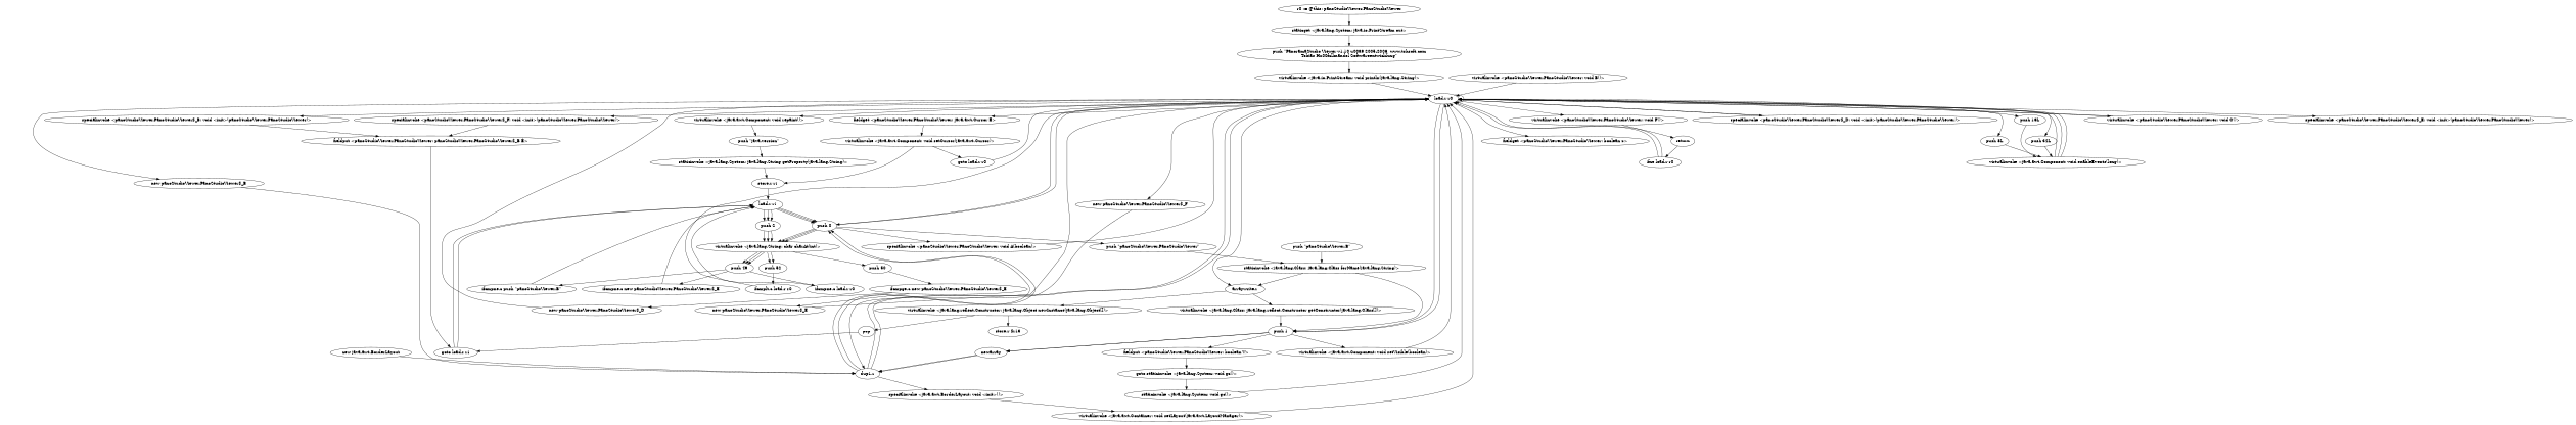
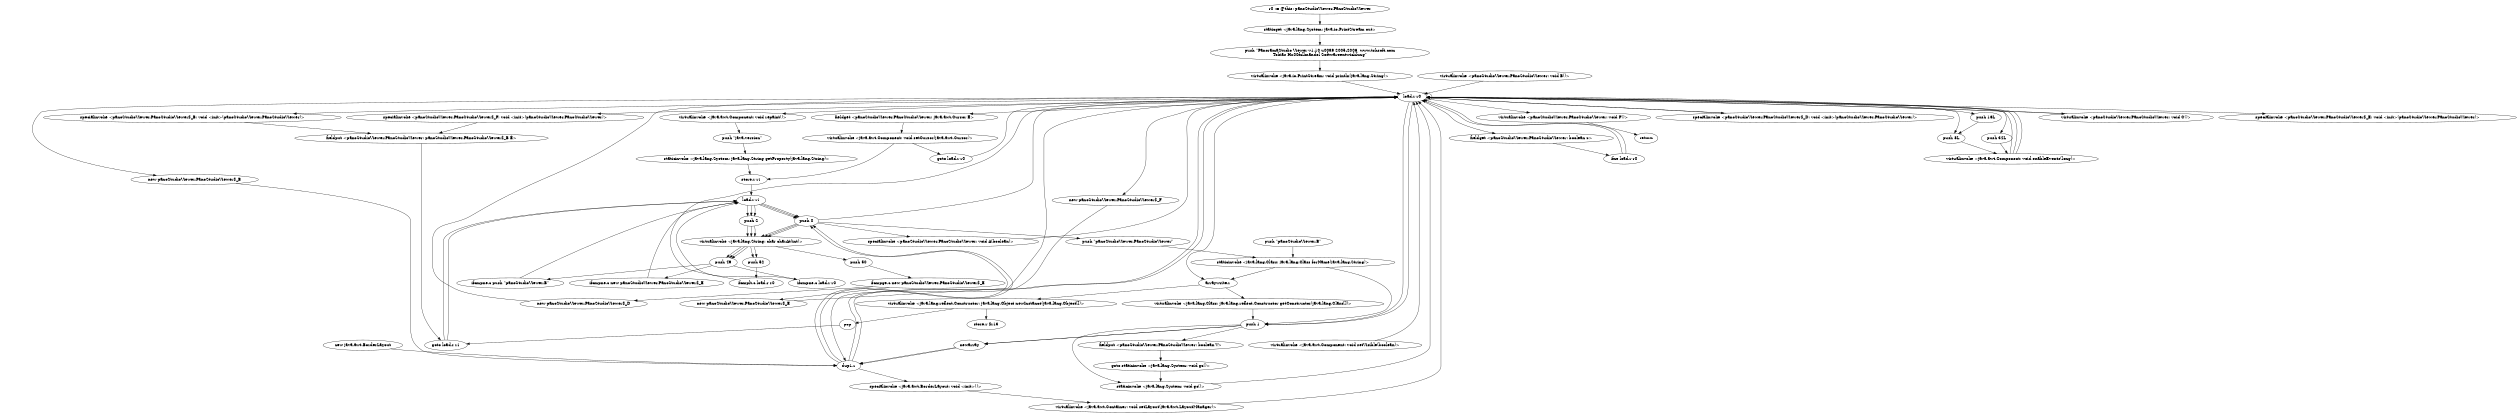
  digraph {
    "r0 := @this: panoStudioViewer.PanoStudioViewer"
    "staticget <java.lang.System: java.io.PrintStream out>"
    "push \"PanoramaStudio Viewer v1.10 \u00a9 2005-2006, www.tshsoft.com\nTobias H\u00fcllmandel Softwareentwicklung\""
    "virtualinvoke <java.io.PrintStream: void println(java.lang.String)>"
    "load.r r0"
    "virtualinvoke <java.awt.Component: void repaint()>"
    "push 0"
    "fieldget <panoStudioViewer.PanoStudioViewer: boolean ø>"
    "new panoStudioViewer.PanoStudioViewer$_B"
    "specialinvoke <panoStudioViewer.PanoStudioViewer$_B: void <init>(panoStudioViewer.PanoStudioViewer)>"
    "push 1"
    "arraywrite.r"
    "specialinvoke <panoStudioViewer.PanoStudioViewer$_D: void <init>(panoStudioViewer.PanoStudioViewer)>"
    "push 8L"
    "push 16L"
    "push 32L"
    "fieldget <panoStudioViewer.PanoStudioViewer: java.awt.Cursor Ê>"
    "virtualinvoke <panoStudioViewer.PanoStudioViewer: void C()>"
    "virtualinvoke <panoStudioViewer.PanoStudioViewer: void F()>"
    "specialinvoke <panoStudioViewer.PanoStudioViewer$_E: void <init>(panoStudioViewer.PanoStudioViewer)>"
    "new panoStudioViewer.PanoStudioViewer$_F"
    "specialinvoke <panoStudioViewer.PanoStudioViewer$_F: void <init>(panoStudioViewer.PanoStudioViewer)>"
    "new java.awt.BorderLayout"
    "dup1.r"
    "push \"java.version\""
    "virtualinvoke <java.lang.String: char charAt(int)>"
    "push \"panoStudioViewer.PanoStudioViewer\""
    "specialinvoke <panoStudioViewer.PanoStudioViewer: void A(boolean)>"
    "ifne load.r r0"
    "fieldput <panoStudioViewer.PanoStudioViewer: panoStudioViewer.PanoStudioViewer$_B È>"
    newarray
    "fieldput <panoStudioViewer.PanoStudioViewer: boolean V>"
    "virtualinvoke <java.awt.Component: void setVisible(boolean)>"
    "virtualinvoke <java.lang.Class: java.lang.reflect.Constructor getConstructor(java.lang.Class[])>"
    "virtualinvoke <java.lang.reflect.Constructor: java.lang.Object newInstance(java.lang.Object[])>"
    "virtualinvoke <java.awt.Component: void enableEvents(long)>"
    "virtualinvoke <java.awt.Component: void setCursor(java.awt.Cursor)>"
    "virtualinvoke <panoStudioViewer.PanoStudioViewer: void B()>"
    return
    "specialinvoke <java.awt.BorderLayout: void <init>()>"
    "virtualinvoke <java.awt.Container: void setLayout(java.awt.LayoutManager)>"
    "staticinvoke <java.lang.System: java.lang.String getProperty(java.lang.String)>"
    "store.r r1"
    "load.r r1"
    "push 2"
    "push 49"
    "push 52"
    "push 50"
    "staticinvoke <java.lang.Class: java.lang.Class forName(java.lang.String)>"
    "ifcmpne.c load.r r0"
    "ifcmpne.c push \"panoStudioViewer.B\""
    "ifcmpne.c new panoStudioViewer.PanoStudioViewer$_E"
    "ifcmplt.c load.r r0"
    "ifcmpge.c new panoStudioViewer.PanoStudioViewer$_E"
    "goto load.r r1"
    "push \"panoStudioViewer.B\""
    "goto staticinvoke <java.lang.System: void gc()>"
    pop
    "store.r $r13"
    "new panoStudioViewer.PanoStudioViewer$_D"
    "new panoStudioViewer.PanoStudioViewer$_E"
    "staticinvoke <java.lang.System: void gc()>"
    "goto load.r r0"
    "r0 := @this: panoStudioViewer.PanoStudioViewer" -> "staticget <java.lang.System: java.io.PrintStream out>"
    "staticget <java.lang.System: java.io.PrintStream out>" -> "push \"PanoramaStudio Viewer v1.10 \u00a9 2005-2006, www.tshsoft.com\nTobias H\u00fcllmandel Softwareentwicklung\""
    "push \"PanoramaStudio Viewer v1.10 \u00a9 2005-2006, www.tshsoft.com\nTobias H\u00fcllmandel Softwareentwicklung\"" -> "virtualinvoke <java.io.PrintStream: void println(java.lang.String)>"
    "virtualinvoke <java.io.PrintStream: void println(java.lang.String)>" -> "load.r r0"
    "load.r r0" -> "load.r r0"
    "load.r r0" -> "virtualinvoke <java.awt.Component: void repaint()>"
-   "load.r r0" -> "push 0"
    "load.r r0" -> "fieldget <panoStudioViewer.PanoStudioViewer: boolean ø>"
    "load.r r0" -> "new panoStudioViewer.PanoStudioViewer$_B"
    "load.r r0" -> "specialinvoke <panoStudioViewer.PanoStudioViewer$_B: void <init>(panoStudioViewer.PanoStudioViewer)>"
    "load.r r0" -> "push 1"
    "load.r r0" -> "push 1"
    "load.r r0" -> "arraywrite.r"
    "load.r r0" -> "specialinvoke <panoStudioViewer.PanoStudioViewer$_D: void <init>(panoStudioViewer.PanoStudioViewer)>"
    "load.r r0" -> "push 8L"
    "load.r r0" -> "push 16L"
    "load.r r0" -> "push 32L"
    "load.r r0" -> "fieldget <panoStudioViewer.PanoStudioViewer: java.awt.Cursor Ê>"
    "load.r r0" -> "virtualinvoke <panoStudioViewer.PanoStudioViewer: void C()>"
    "load.r r0" -> "virtualinvoke <panoStudioViewer.PanoStudioViewer: void F()>"
    "load.r r0" -> "specialinvoke <panoStudioViewer.PanoStudioViewer$_E: void <init>(panoStudioViewer.PanoStudioViewer)>"
    "load.r r0" -> "new panoStudioViewer.PanoStudioViewer$_F"
    "load.r r0" -> "specialinvoke <panoStudioViewer.PanoStudioViewer$_F: void <init>(panoStudioViewer.PanoStudioViewer)>"
    "virtualinvoke <java.awt.Component: void repaint()>" -> "push \"java.version\""
    "push 0" -> "load.r r0"
    "push 0" -> "virtualinvoke <java.lang.String: char charAt(int)>"
    "push 0" -> "virtualinvoke <java.lang.String: char charAt(int)>"
    "push 0" -> "virtualinvoke <java.lang.String: char charAt(int)>"
    "push 0" -> "push \"panoStudioViewer.PanoStudioViewer\""
    "push 0" -> "specialinvoke <panoStudioViewer.PanoStudioViewer: void A(boolean)>"
-   return -> "ifne load.r r0"
+   "fieldget <panoStudioViewer.PanoStudioViewer: boolean ø>" -> "ifne load.r r0"
    "new panoStudioViewer.PanoStudioViewer$_B" -> "dup1.r"
    "specialinvoke <panoStudioViewer.PanoStudioViewer$_B: void <init>(panoStudioViewer.PanoStudioViewer)>" -> "fieldput <panoStudioViewer.PanoStudioViewer: panoStudioViewer.PanoStudioViewer$_B È>"
    "push 1" -> newarray
    "push 1" -> newarray
    "push 1" -> "fieldput <panoStudioViewer.PanoStudioViewer: boolean V>"
-   "push 1" -> "virtualinvoke <java.awt.Component: void setVisible(boolean)>"
+   "push 1" -> "staticinvoke <java.lang.System: void gc()>"
    "arraywrite.r" -> "virtualinvoke <java.lang.Class: java.lang.reflect.Constructor getConstructor(java.lang.Class[])>"
    "arraywrite.r" -> "virtualinvoke <java.lang.reflect.Constructor: java.lang.Object newInstance(java.lang.Object[])>"
    "specialinvoke <panoStudioViewer.PanoStudioViewer$_D: void <init>(panoStudioViewer.PanoStudioViewer)>" -> "load.r r0"
    "push 8L" -> "virtualinvoke <java.awt.Component: void enableEvents(long)>"
-   "push 16L" -> "virtualinvoke <java.awt.Component: void enableEvents(long)>"
+   "push 16L" -> "push 8L"
    "push 32L" -> "virtualinvoke <java.awt.Component: void enableEvents(long)>"
    "fieldget <panoStudioViewer.PanoStudioViewer: java.awt.Cursor Ê>" -> "virtualinvoke <java.awt.Component: void setCursor(java.awt.Cursor)>"
    "virtualinvoke <panoStudioViewer.PanoStudioViewer: void C()>" -> "load.r r0"
    "virtualinvoke <panoStudioViewer.PanoStudioViewer: void F()>" -> return
    "new panoStudioViewer.PanoStudioViewer$_F" -> "dup1.r"
    "specialinvoke <panoStudioViewer.PanoStudioViewer$_F: void <init>(panoStudioViewer.PanoStudioViewer)>" -> "fieldput <panoStudioViewer.PanoStudioViewer: panoStudioViewer.PanoStudioViewer$_B È>"
    "new java.awt.BorderLayout" -> "dup1.r"
    "dup1.r" -> "load.r r0"
    "dup1.r" -> "load.r r0"
    "dup1.r" -> "push 0"
    "dup1.r" -> "push 0"
    "dup1.r" -> "specialinvoke <java.awt.BorderLayout: void <init>()>"
    "push \"java.version\"" -> "staticinvoke <java.lang.System: java.lang.String getProperty(java.lang.String)>"
    "virtualinvoke <java.lang.String: char charAt(int)>" -> "push 49"
    "virtualinvoke <java.lang.String: char charAt(int)>" -> "push 49"
    "virtualinvoke <java.lang.String: char charAt(int)>" -> "push 49"
    "virtualinvoke <java.lang.String: char charAt(int)>" -> "push 52"
    "virtualinvoke <java.lang.String: char charAt(int)>" -> "push 52"
    "virtualinvoke <java.lang.String: char charAt(int)>" -> "push 50"
    "push \"panoStudioViewer.PanoStudioViewer\"" -> "staticinvoke <java.lang.Class: java.lang.Class forName(java.lang.String)>"
    "specialinvoke <panoStudioViewer.PanoStudioViewer: void A(boolean)>" -> "load.r r0"
    "ifne load.r r0" -> "load.r r0"
    "ifne load.r r0" -> "load.r r0"
    "fieldput <panoStudioViewer.PanoStudioViewer: panoStudioViewer.PanoStudioViewer$_B È>" -> "goto load.r r1"
    newarray -> "dup1.r"
    newarray -> "dup1.r"
    "fieldput <panoStudioViewer.PanoStudioViewer: boolean V>" -> "goto staticinvoke <java.lang.System: void gc()>"
    "virtualinvoke <java.awt.Component: void setVisible(boolean)>" -> "load.r r0"
    "virtualinvoke <java.lang.Class: java.lang.reflect.Constructor getConstructor(java.lang.Class[])>" -> "push 1"
    "virtualinvoke <java.lang.reflect.Constructor: java.lang.Object newInstance(java.lang.Object[])>" -> pop
    "virtualinvoke <java.lang.reflect.Constructor: java.lang.Object newInstance(java.lang.Object[])>" -> "store.r $r13"
    "virtualinvoke <java.awt.Component: void enableEvents(long)>" -> "load.r r0"
    "virtualinvoke <java.awt.Component: void enableEvents(long)>" -> "load.r r0"
    "virtualinvoke <java.awt.Component: void enableEvents(long)>" -> "load.r r0"
    "virtualinvoke <java.awt.Component: void setCursor(java.awt.Cursor)>" -> "store.r r1"
    "virtualinvoke <java.awt.Component: void setCursor(java.awt.Cursor)>" -> "goto load.r r0"
    "virtualinvoke <panoStudioViewer.PanoStudioViewer: void B()>" -> "load.r r0"
    "specialinvoke <java.awt.BorderLayout: void <init>()>" -> "virtualinvoke <java.awt.Container: void setLayout(java.awt.LayoutManager)>"
    "virtualinvoke <java.awt.Container: void setLayout(java.awt.LayoutManager)>" -> "load.r r0"
    "staticinvoke <java.lang.System: java.lang.String getProperty(java.lang.String)>" -> "store.r r1"
    "store.r r1" -> "load.r r1"
    "load.r r1" -> "push 0"
    "load.r r1" -> "push 0"
    "load.r r1" -> "push 0"
    "load.r r1" -> "push 2"
    "load.r r1" -> "push 2"
    "load.r r1" -> "push 2"
    "push 2" -> "virtualinvoke <java.lang.String: char charAt(int)>"
    "push 2" -> "virtualinvoke <java.lang.String: char charAt(int)>"
    "push 2" -> "virtualinvoke <java.lang.String: char charAt(int)>"
    "push 49" -> "ifcmpne.c load.r r0"
    "push 49" -> "ifcmpne.c push \"panoStudioViewer.B\""
    "push 49" -> "ifcmpne.c new panoStudioViewer.PanoStudioViewer$_E"
    "push 52" -> "ifcmplt.c load.r r0"
    "push 50" -> "ifcmpge.c new panoStudioViewer.PanoStudioViewer$_E"
    "staticinvoke <java.lang.Class: java.lang.Class forName(java.lang.String)>" -> "push 1"
    "staticinvoke <java.lang.Class: java.lang.Class forName(java.lang.String)>" -> "arraywrite.r"
    "ifcmpne.c load.r r0" -> "load.r r1"
    "ifcmpne.c push \"panoStudioViewer.B\"" -> "load.r r1"
    "ifcmpne.c new panoStudioViewer.PanoStudioViewer$_E" -> "load.r r1"
    "ifcmplt.c load.r r0" -> "load.r r0"
    "ifcmpge.c new panoStudioViewer.PanoStudioViewer$_E" -> "new panoStudioViewer.PanoStudioViewer$_D"
    "ifcmpge.c new panoStudioViewer.PanoStudioViewer$_E" -> "new panoStudioViewer.PanoStudioViewer$_E"
    "goto load.r r1" -> "load.r r1"
    "goto load.r r1" -> "load.r r1"
    "push \"panoStudioViewer.B\"" -> "staticinvoke <java.lang.Class: java.lang.Class forName(java.lang.String)>"
    "goto staticinvoke <java.lang.System: void gc()>" -> "staticinvoke <java.lang.System: void gc()>"
    pop -> "goto load.r r1"
    "new panoStudioViewer.PanoStudioViewer$_D" -> "load.r r0"
    "new panoStudioViewer.PanoStudioViewer$_E" -> "load.r r0"
    "staticinvoke <java.lang.System: void gc()>" -> "load.r r0"
    "goto load.r r0" -> "load.r r0"
  }
